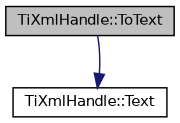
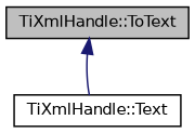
  digraph {
    rankdir=TB
    node [color=black fontname=Helvetica fontsize=10 shape=record style=filled]
    n1 [fillcolor=grey75 fontcolor=black height=0.2 label="TiXmlHandle::ToText" width=0.4]
    n2 [fillcolor=white height=0.2 label="TiXmlHandle::Text" width=0.4]
-   n2 -> n1 [color=midnightblue dir=back fontname=Helvetica fontsize=10 labelfontname=Helvetica labelfontsize=10 style=solid]
+   n1 -> n2 [color=midnightblue dir=back fontname=Helvetica fontsize=10 labelfontname=Helvetica labelfontsize=10 style=solid]
  }
